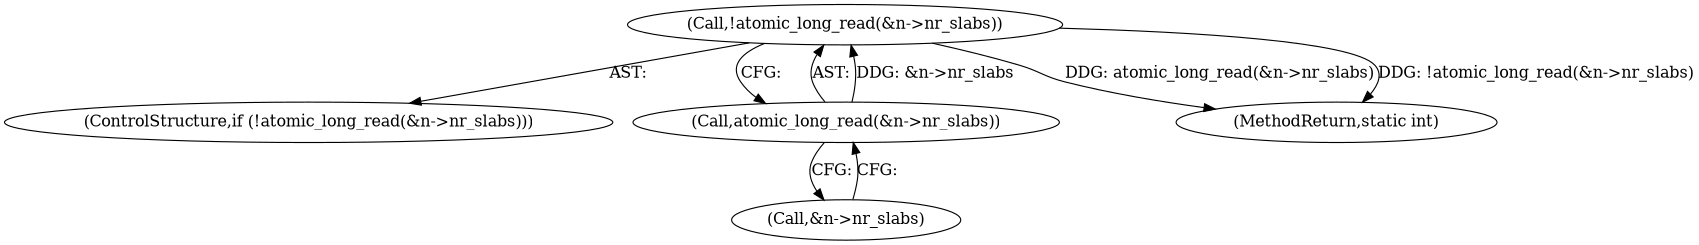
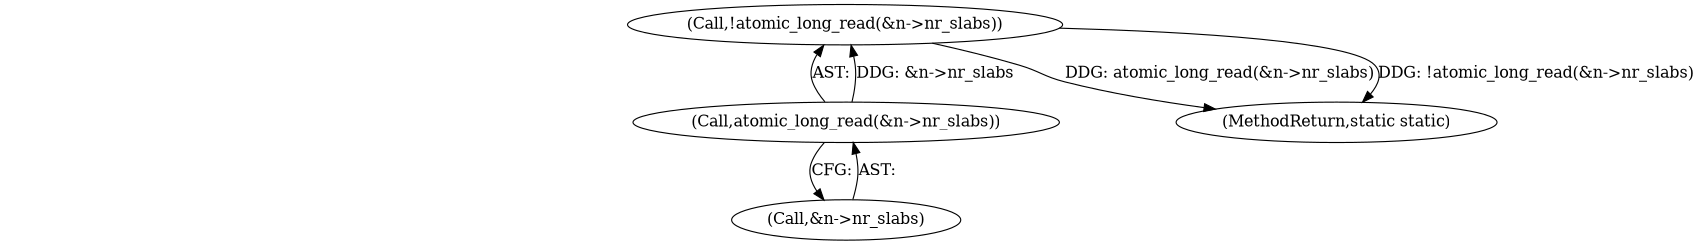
  digraph {
    n1 [label="(Call,!atomic_long_read(&n->nr_slabs))"]
    n2 [label="(Call,atomic_long_read(&n->nr_slabs))"]
-   n3 [label="(ControlStructure,if (!atomic_long_read(&n->nr_slabs)))"]
-   n4 [label="(MethodReturn,static int)"]
+   n4 [label="(MethodReturn,static static)"]
    n5 [label="(Call,&n->nr_slabs)"]
-   n1 -> n2 [label="CFG: "]
-   n1 -> n3 [label="AST: "]
    n1 -> n4 [label="DDG: atomic_long_read(&n->nr_slabs)"]
    n1 -> n4 [label="DDG: !atomic_long_read(&n->nr_slabs)"]
    n2 -> n1 [label="AST: "]
    n2 -> n1 [label="DDG: &n->nr_slabs"]
    n2 -> n5 [label="CFG: "]
-   n5 -> n2 [label="CFG: "]
+   n5 -> n2 [label="AST: "]
  }
